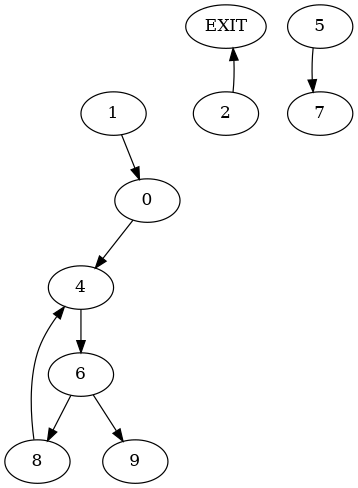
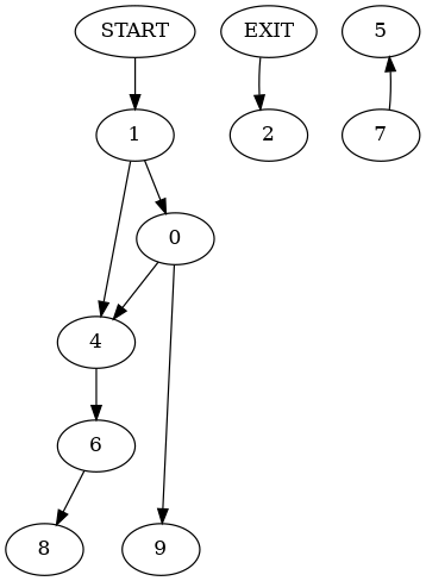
  digraph {
+   n1 [label=START]
    1
    n3 [label=0]
    n4 [label=EXIT]
    2
    4
    6
    5
    7
    8
    9
+   n1 -> 1
    1 -> n3
    n3 -> 4
-   2 -> n4
+   n4 -> 2
    4 -> 6
    6 -> 8
-   6 -> 9
-   5 -> 7
-   8 -> 4
+   n3 -> 9
+   7 -> 5
+   1 -> 4
  }
